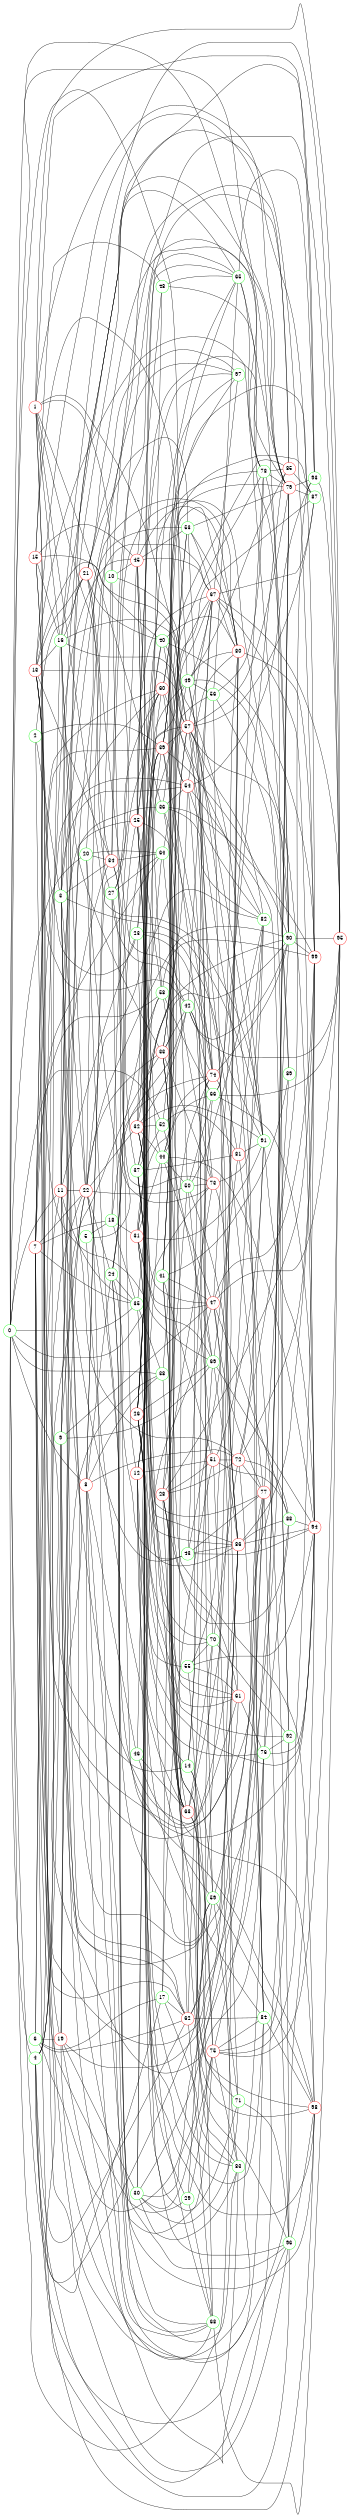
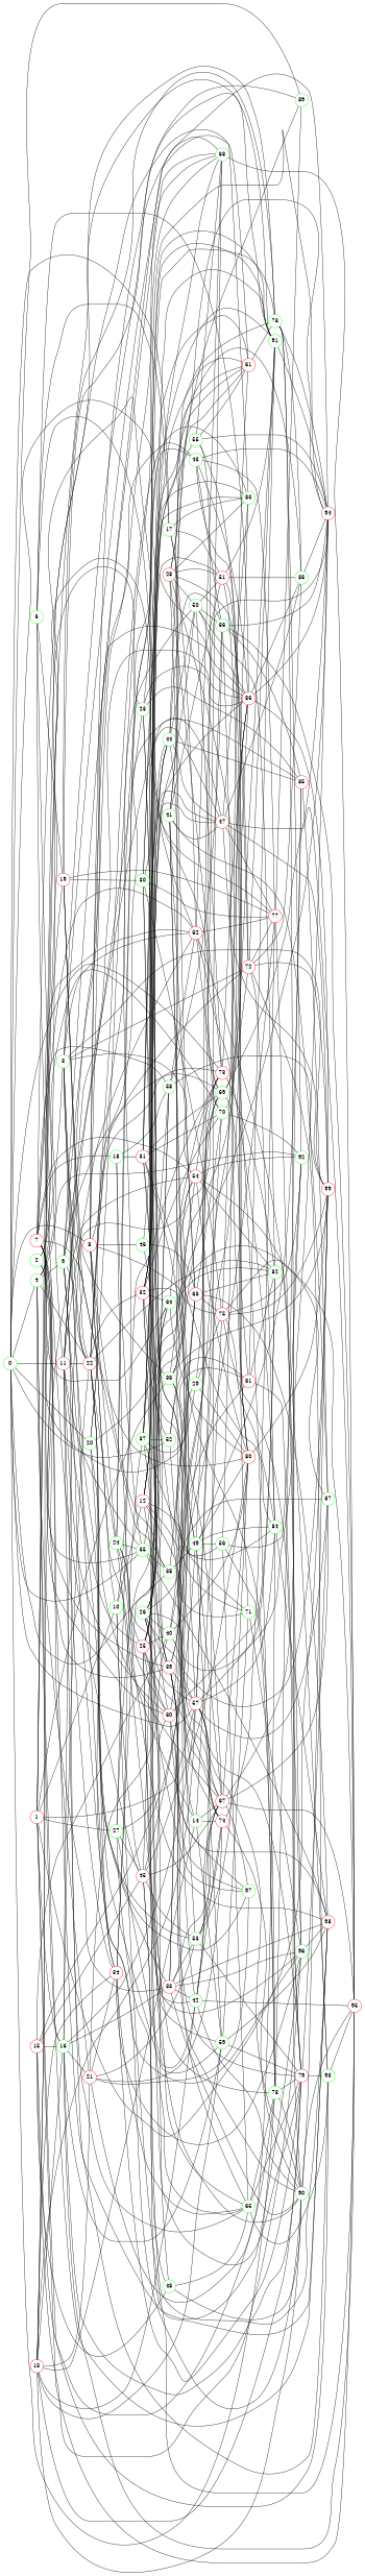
  graph {
    rankdir=LR
    node [color=green fillcolor=white fixedsize=true shape=circle style=filled]
    0
    35
    38
    78
    89
    73 [color=red]
    86 [color=red]
    4
    52
    57 [color=red]
    8 [color=red]
    11 [color=red]
    17
    20
    98 [color=red]
    54 [color=red]
    49
    63 [color=red]
    85 [color=red]
    79 [color=red]
    90
    82
    94 [color=red]
    99 [color=red]
    88
    92
    70
    16
    33 [color=red]
    62 [color=red]
    22 [color=red]
    9
    53
    81 [color=red]
    69
    67 [color=red]
    84
    87
    91
    75 [color=red]
    72 [color=red]
    68
    24
    10
    14
    46
    93
    34 [color=red]
    25 [color=red]
    43
    60 [color=red]
    23
    83
    74 [color=red]
    51 [color=red]
    64
    80 [color=red]
    56
    59
    95 [color=red]
    97
    65
    61 [color=red]
    76
    77 [color=red]
    96
    21 [color=red]
    42
    32 [color=red]
    50
    47 [color=red]
    40
    71
    66
    37
    58
    44
    12 [color=red]
    45 [color=red]
    39 [color=red]
    55
    48
    1 [color=red]
    36
    27
    2
    3
-   5
    18
    31 [color=red]
    6
    19 [color=red]
    30
    7 [color=red]
    29
    13 [color=red]
    15 [color=red]
-   26 [color=red]
+   26
    28 [color=red]
    41
    0 -- 35
    0 -- 38
    0 -- 78
    0 -- 89
    0 -- 73
    0 -- 86
    0 -- 4
    0 -- 52
    0 -- 57
    0 -- 8
    0 -- 11
    0 -- 17
    0 -- 20
    35 -- 38
    35 -- 98
    35 -- 54
    38 -- 49
    38 -- 63
    78 -- 85
    78 -- 79
    78 -- 90
    73 -- 86
    73 -- 82
    86 -- 94
    86 -- 99
    86 -- 88
    4 -- 98
    4 -- 92
    4 -- 70
    4 -- 16
    4 -- 33
    4 -- 62
    4 -- 22
    4 -- 9
    52 -- 53
    52 -- 81
    52 -- 69
    57 -- 79
    57 -- 90
    57 -- 82
    57 -- 70
    57 -- 67
    57 -- 84
    57 -- 87
    57 -- 91
    8 -- 38
    8 -- 89
    8 -- 94
    8 -- 75
    8 -- 72
    8 -- 68
    8 -- 24
    8 -- 10
+   8 -- 14
    8 -- 46
    11 -- 35
    11 -- 86
    11 -- 62
    11 -- 22
    11 -- 93
    11 -- 34
    11 -- 25
    11 -- 43
    11 -- 60
    11 -- 23
    17 -- 62
    17 -- 83
    17 -- 74
    17 -- 51
    20 -- 73
    20 -- 67
    20 -- 68
    20 -- 34
    20 -- 64
    54 -- 73
    54 -- 82
    54 -- 92
    54 -- 93
    54 -- 80
    49 -- 85
    49 -- 94
    49 -- 67
    49 -- 84
    49 -- 80
    49 -- 56
    49 -- 59
    63 -- 98
    63 -- 82
    63 -- 70
    63 -- 75
    85 -- 87
    79 -- 87
    79 -- 93
    90 -- 99
    90 -- 95
    88 -- 94
    70 -- 92
    70 -- 72
    16 -- 57
    16 -- 54
    16 -- 79
    16 -- 33
    16 -- 22
    16 -- 59
    16 -- 95
    16 -- 21
    33 -- 73
    33 -- 98
    33 -- 63
    33 -- 90
    33 -- 53
    33 -- 67
    33 -- 96
    33 -- 42
    62 -- 90
    62 -- 69
    62 -- 84
    62 -- 68
    62 -- 77
    22 -- 85
    22 -- 90
    22 -- 82
    22 -- 33
    22 -- 24
    22 -- 83
    22 -- 59
    22 -- 32
    22 -- 50
    9 -- 86
    9 -- 22
    9 -- 53
    9 -- 69
    9 -- 68
    9 -- 65
    9 -- 96
    9 -- 47
    53 -- 79
    53 -- 67
    53 -- 74
    53 -- 80
    81 -- 82
    81 -- 91
    81 -- 96
    69 -- 86
    69 -- 94
    69 -- 81
    67 -- 94
    67 -- 87
    67 -- 80
    67 -- 95
    67 -- 97
    84 -- 98
    91 -- 94
    75 -- 79
    75 -- 99
    75 -- 92
    75 -- 84
    75 -- 83
    75 -- 95
    72 -- 99
    72 -- 88
    72 -- 84
    72 -- 91
    72 -- 93
    72 -- 77
    68 -- 95
    24 -- 35
    24 -- 57
    24 -- 98
    24 -- 94
    24 -- 25
    24 -- 43
    24 -- 42
    10 -- 91
    10 -- 95
    10 -- 12
    10 -- 45
    14 -- 67
    14 -- 75
    14 -- 74
    14 -- 59
    46 -- 63
    46 -- 60
    46 -- 61
    93 -- 95
    34 -- 79
    34 -- 64
    34 -- 65
    34 -- 96
    34 -- 37
    25 -- 79
    25 -- 67
    25 -- 60
    25 -- 59
    25 -- 97
    25 -- 61
    25 -- 50
    25 -- 40
    25 -- 58
    25 -- 44
    43 -- 86
    43 -- 94
    43 -- 80
    43 -- 77
    43 -- 66
    60 -- 98
    60 -- 82
    60 -- 87
    60 -- 97
    23 -- 86
    23 -- 85
    23 -- 91
    23 -- 74
    23 -- 39
    74 -- 90
    74 -- 77
    51 -- 88
    51 -- 91
    51 -- 72
    51 -- 71
    64 -- 73
    64 -- 80
    80 -- 99
    56 -- 78
    56 -- 92
    56 -- 65
    56 -- 61
    59 -- 98
    59 -- 79
    59 -- 71
    65 -- 78
    65 -- 79
    65 -- 93
    61 -- 76
    76 -- 79
    76 -- 94
    76 -- 88
    76 -- 92
    77 -- 89
    77 -- 96
    96 -- 98
    21 -- 78
    21 -- 53
    21 -- 34
    21 -- 74
    21 -- 97
    21 -- 40
    42 -- 90
    42 -- 67
    42 -- 74
    42 -- 95
    42 -- 66
    32 -- 52
    32 -- 49
    32 -- 90
    32 -- 70
    32 -- 91
    32 -- 83
    32 -- 64
    32 -- 61
    32 -- 42
    32 -- 44
    50 -- 73
    50 -- 86
    50 -- 82
    50 -- 51
    50 -- 66
    47 -- 78
    47 -- 99
    47 -- 88
    47 -- 83
    47 -- 95
    47 -- 77
    40 -- 86
    40 -- 63
    40 -- 99
    40 -- 80
    71 -- 96
    66 -- 85
    66 -- 94
    66 -- 80
    66 -- 95
    37 -- 86
    37 -- 52
    37 -- 81
    37 -- 84
    37 -- 68
    37 -- 65
    37 -- 47
    37 -- 58
    58 -- 99
    58 -- 62
    58 -- 66
    44 -- 78
    44 -- 85
    44 -- 94
    44 -- 50
    44 -- 47
    44 -- 66
    12 -- 14
    12 -- 51
    12 -- 56
    12 -- 76
    12 -- 71
    12 -- 44
    12 -- 39
    12 -- 55
    45 -- 98
    45 -- 53
    45 -- 67
    45 -- 80
    45 -- 77
    45 -- 58
    45 -- 48
    39 -- 57
    39 -- 79
    39 -- 90
    39 -- 81
    39 -- 69
    39 -- 97
    39 -- 65
    55 -- 94
    55 -- 70
    55 -- 68
    55 -- 80
    55 -- 61
    48 -- 90
    48 -- 65
    1 -- 57
    1 -- 99
    1 -- 16
    1 -- 69
    1 -- 91
    1 -- 10
    1 -- 93
    1 -- 23
    1 -- 95
    1 -- 36
    1 -- 27
    36 -- 54
    36 -- 82
    36 -- 99
    36 -- 87
    36 -- 74
    36 -- 71
    27 -- 73
    27 -- 98
    27 -- 60
    27 -- 64
    27 -- 42
    27 -- 45
    2 -- 77
    2 -- 21
    2 -- 39
    2 -- 3
    3 -- 54
    3 -- 99
    3 -- 62
    3 -- 22
    3 -- 91
    3 -- 72
    3 -- 34
    3 -- 80
    3 -- 97
    3 -- 61
-   5 -- 63
-   5 -- 74
-   5 -- 18
    18 -- 35
    18 -- 60
    18 -- 58
    18 -- 31
    31 -- 78
    31 -- 49
    31 -- 70
    31 -- 69
    31 -- 84
    31 -- 91
    31 -- 74
    31 -- 47
    31 -- 44
    6 -- 86
    6 -- 11
    6 -- 17
    6 -- 62
    6 -- 45
    6 -- 19
    19 -- 38
    19 -- 22
    19 -- 68
    19 -- 76
    19 -- 77
    19 -- 36
    19 -- 30
    30 -- 75
    30 -- 83
    30 -- 76
    30 -- 77
    30 -- 47
    30 -- 71
    30 -- 39
    7 -- 35
    7 -- 54
    7 -- 62
    7 -- 22
    7 -- 60
    7 -- 83
    7 -- 64
    7 -- 96
    7 -- 58
    7 -- 39
    7 -- 18
    7 -- 19
    7 -- 29
    29 -- 75
    29 -- 68
    29 -- 80
    13 -- 57
    13 -- 54
    13 -- 79
    13 -- 90
    13 -- 16
    13 -- 14
    13 -- 34
    13 -- 59
    13 -- 76
    13 -- 21
    13 -- 42
    15 -- 49
    15 -- 16
    15 -- 84
    15 -- 96
    15 -- 40
    15 -- 45
    15 -- 48
    26 -- 86
    26 -- 57
    26 -- 94
    26 -- 92
    26 -- 69
    26 -- 65
    26 -- 96
    26 -- 40
    26 -- 39
    26 -- 48
    26 -- 29
    28 -- 73
    28 -- 63
    28 -- 99
    28 -- 88
    28 -- 72
    28 -- 83
    28 -- 51
    28 -- 61
    28 -- 50
    41 -- 89
    41 -- 57
    41 -- 63
    41 -- 67
    41 -- 87
    41 -- 51
    41 -- 61
    41 -- 47
  }
